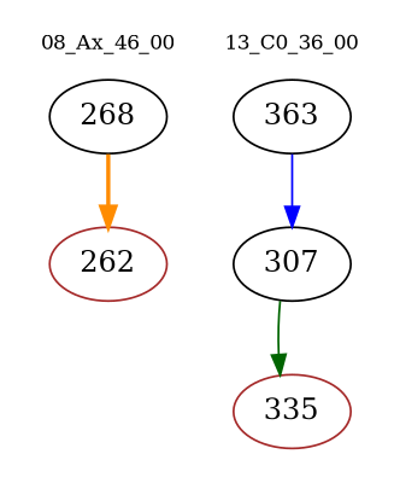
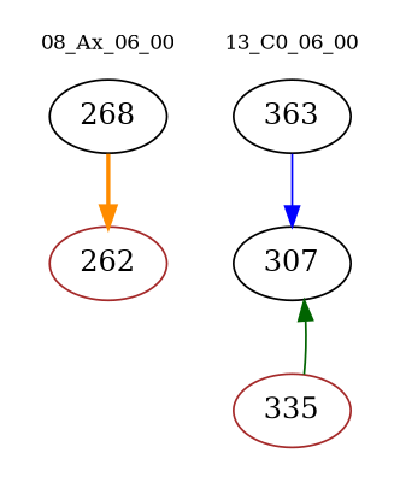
  digraph {
    node [color=black]
    edge [style=solid]
    n1 [label=268]
    n2 [color=brown label=262]
    n3 [label=363]
    n4 [label=307]
    n5 [color=brown label=335]
    subgraph cluster_1 {
      color=white
      fontsize=10
-     label="08_Ax_46_00"
+     label="08_Ax_06_00"
      n1
      n2
    }
    subgraph cluster_2 {
      color=white
      fontsize=10
-     label="13_C0_36_00"
+     label="13_C0_06_00"
      n3
      n4
      n5
    }
    n1 -> n2 [color=darkorange style=bold]
    n3 -> n4 [color=blue]
-   n4 -> n5 [color=darkgreen]
+   n5 -> n4 [color=darkgreen]
  }
